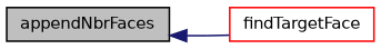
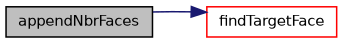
  digraph {
    rankdir=LR
    node [fontname=Helvetica fontsize=10 shape=record]
    n1 [color=black fillcolor=grey75 fontcolor=black height=0.2 label=appendNbrFaces style=filled width=0.4]
    n2 [color=red height=0.2 label=findTargetFace width=0.4]
-   n1 -> n2 [color=midnightblue dir=back fontname=Helvetica fontsize=10 labelfontname=Helvetica labelfontsize=10 style=solid]
+   n2 -> n1 [color=midnightblue dir=back fontname=Helvetica fontsize=10 labelfontname=Helvetica labelfontsize=10 style=solid]
  }
